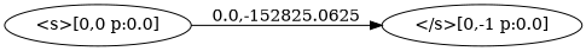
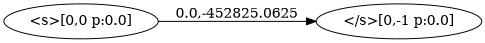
  digraph {
    rankdir=LR
    n1 [label="</s>[0,-1 p:0.0]"]
    n2 [label="<s>[0,0 p:0.0]"]
-   n2 -> n1 [label="0.0,-152825.0625"]
+   n2 -> n1 [label="0.0,-452825.0625"]
  }
